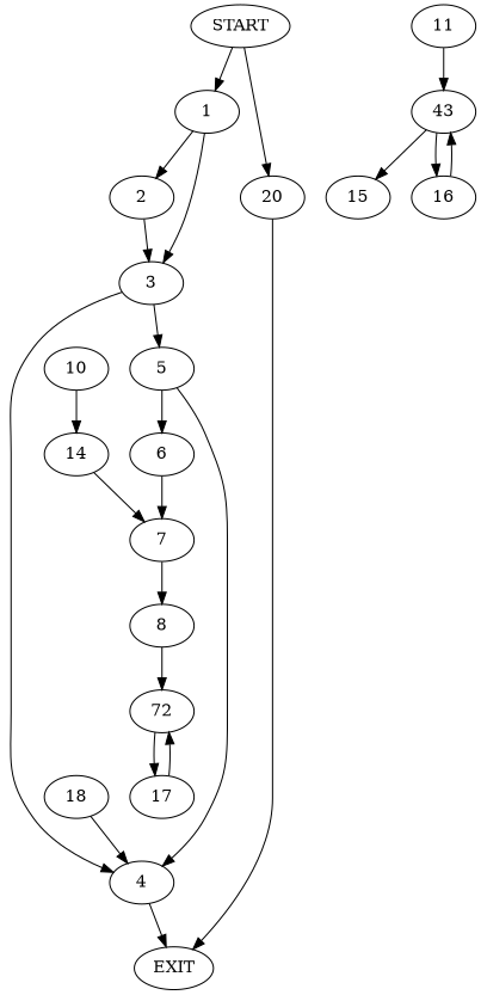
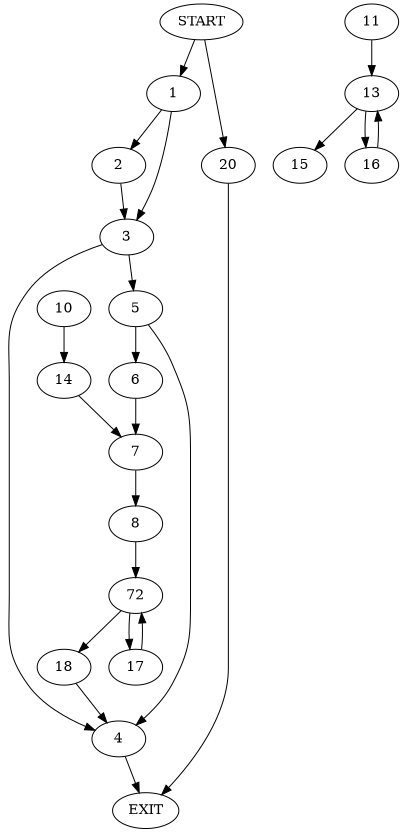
  digraph {
    n1 [label=START]
    1
    20
    2
    3
    n6 [label=EXIT]
    4
    5
    6
    7
    8
    n12 [label=72]
    17
    18
    10
    14
    11
-   13 [label=43]
+   13
    15
    16
    n1 -> 1
    n1 -> 20
    1 -> 2
    1 -> 3
    20 -> n6
    2 -> 3
    3 -> 4
    3 -> 5
    4 -> n6
    5 -> 4
    5 -> 6
    6 -> 7
    7 -> 8
    8 -> n12
    n12 -> 17
+   n12 -> 18
    17 -> n12
    18 -> 4
    10 -> 14
    14 -> 7
    11 -> 13
    13 -> 15
    13 -> 16
    16 -> 13
  }
